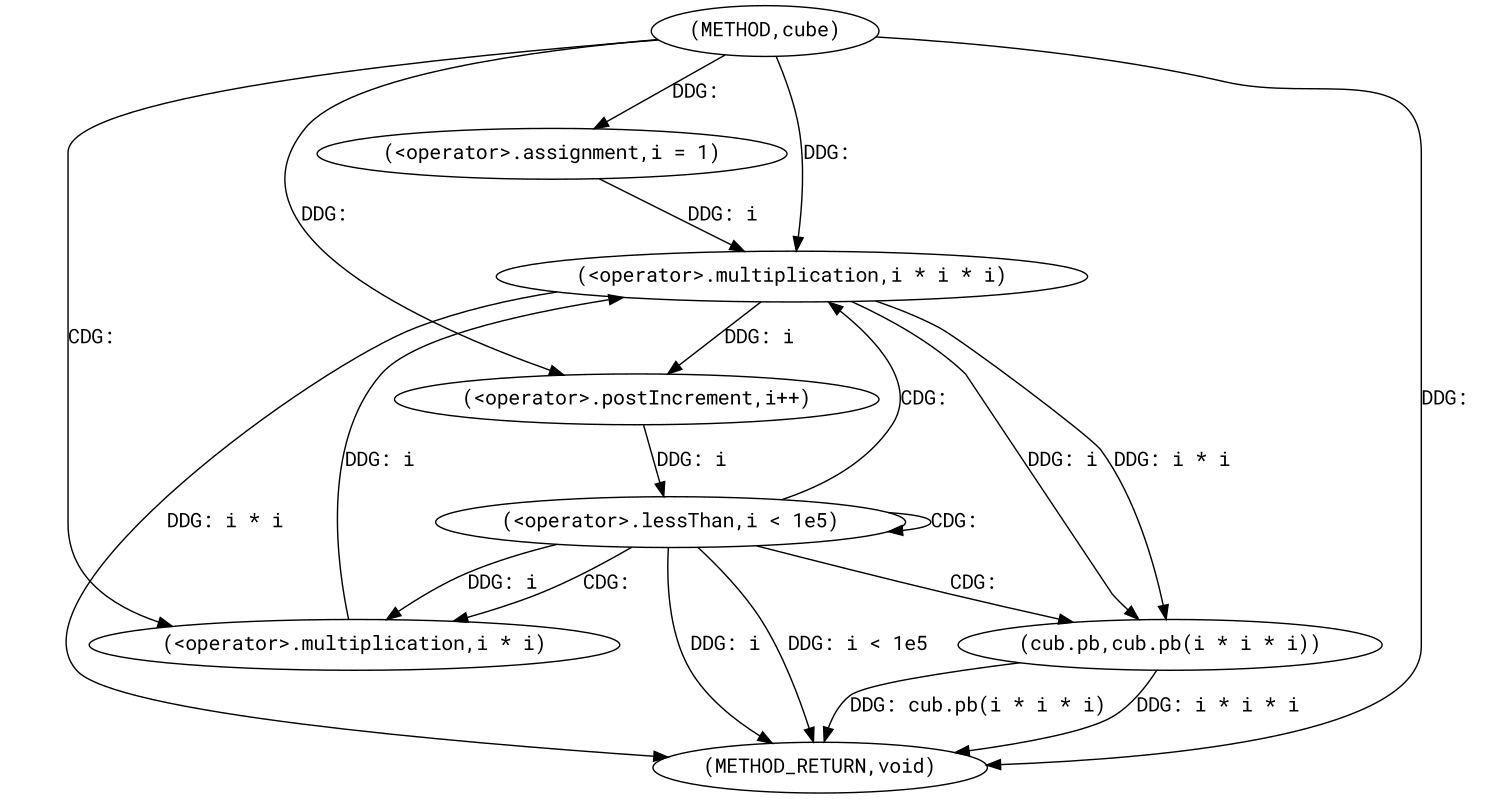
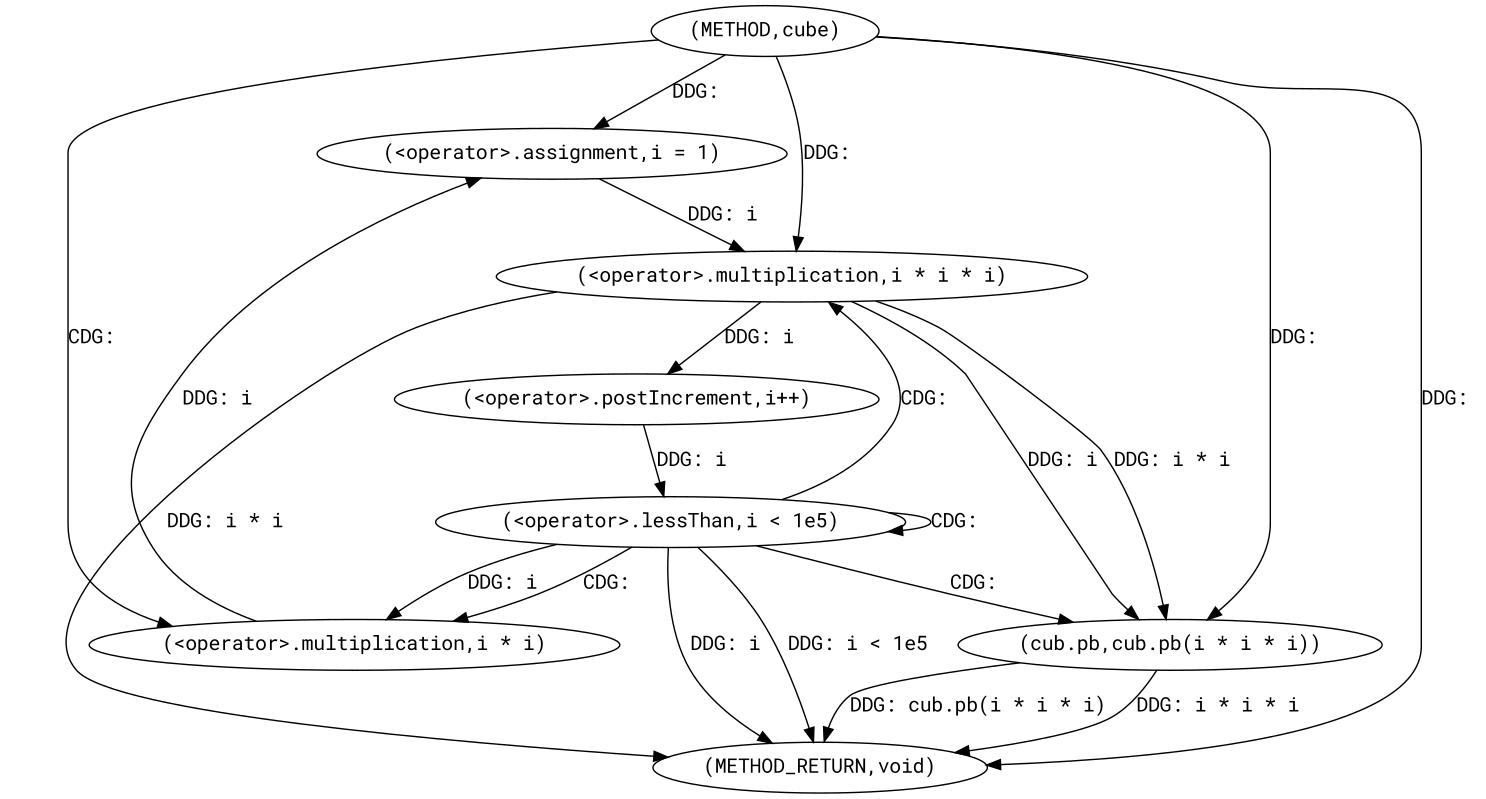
  digraph {
    fontname="Roboto Mono"
    node [fontname="Roboto Mono"]
    edge [fontname="Roboto Mono"]
    n1 [label="(METHOD,cube)"]
    n2 [label="(<operator>.assignment,i = 1)"]
    n3 [label="(<operator>.postIncrement,i++)"]
    n4 [label="(<operator>.multiplication,i * i * i)"]
    n5 [label="(<operator>.multiplication,i * i)"]
    n6 [label="(METHOD_RETURN,void)"]
    n7 [label="(<operator>.lessThan,i < 1e5)"]
    n8 [label="(cub.pb,cub.pb(i * i * i))"]
    n1 -> n2 [label="DDG: "]
-   n1 -> n3 [label="DDG: "]
+   n1 -> n8 [label="DDG: "]
    n1 -> n4 [label="DDG: "]
    n1 -> n5 [label="CDG: "]
    n1 -> n6 [label="DDG: "]
    n2 -> n4 [label="DDG: i"]
    n3 -> n7 [label="DDG: i"]
    n4 -> n3 [label="DDG: i"]
    n4 -> n6 [label="DDG: i * i"]
    n4 -> n8 [label="DDG: i"]
    n4 -> n8 [label="DDG: i * i"]
-   n5 -> n4 [label="DDG: i"]
+   n5 -> n2 [label="DDG: i"]
    n7 -> n4 [label="CDG: "]
    n7 -> n5 [label="DDG: i"]
    n7 -> n5 [label="CDG: "]
    n7 -> n6 [label="DDG: i"]
    n7 -> n6 [label="DDG: i < 1e5"]
    n7 -> n7 [label="CDG: "]
    n7 -> n8 [label="CDG: "]
    n8 -> n6 [label="DDG: i * i * i"]
    n8 -> n6 [label="DDG: cub.pb(i * i * i)"]
  }
